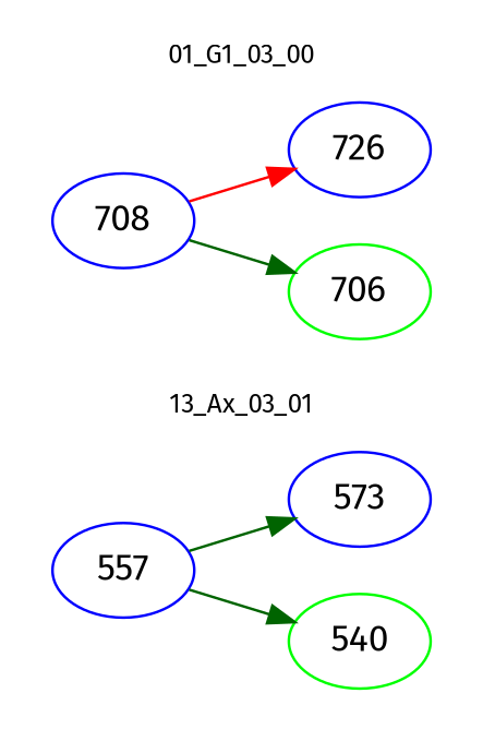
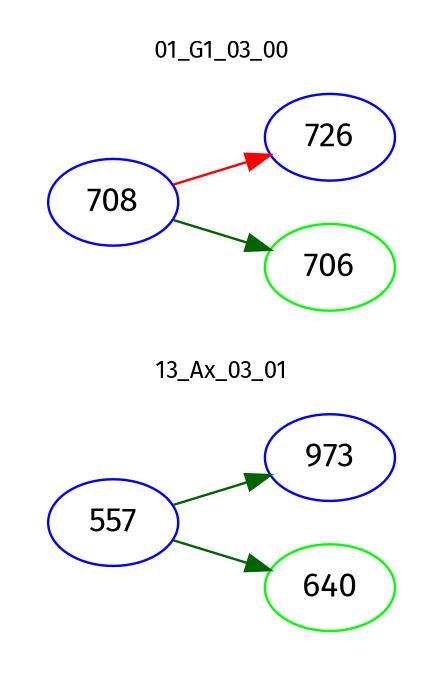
  digraph {
    fontname="Fira Sans"
    rankdir=LR
    node [color=blue fontname="Fira Sans"]
    edge [color=darkgreen fontname="Fira Sans"]
    n1 [label=557]
-   n2 [color=green label=540]
-   n3 [label=573]
+   n2 [color=green label=640]
+   n3 [label=973]
    n4 [label=708]
    n5 [color=green label=706]
    n6 [label=726]
    subgraph cluster_1 {
      color=white
      fontsize=10
      label="13_Ax_03_01"
      n1
      n2
      n3
    }
    subgraph cluster_2 {
      color=white
      fontsize=10
      label="01_G1_03_00"
      n4
      n5
      n6
    }
    n1 -> n2
    n1 -> n3
    n4 -> n5
    n4 -> n6 [color=red]
  }
